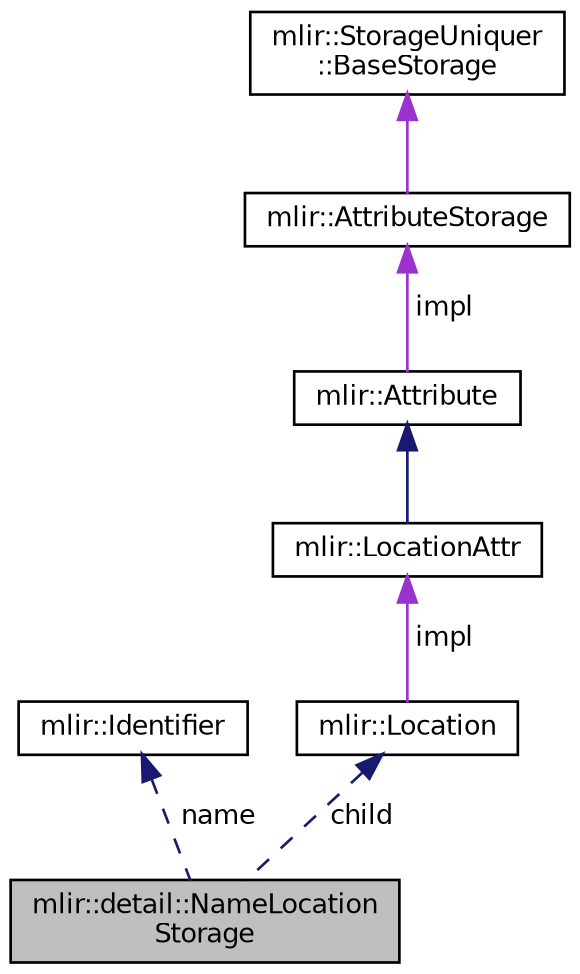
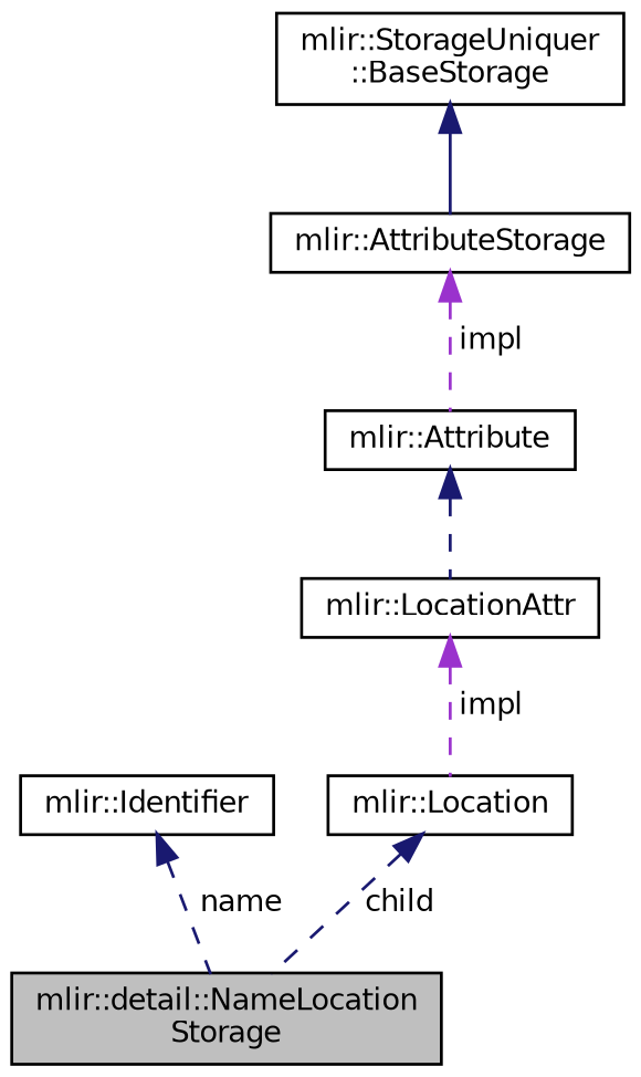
  digraph {
    node [color=black fontname=Helvetica fontsize=10 shape=record]
    edge [color=midnightblue dir=back fontname=Helvetica fontsize=10 labelfontname=Helvetica labelfontsize=10 style=dashed]
    n1 [fillcolor=grey75 fontcolor=black height=0.2 label="mlir::detail::NameLocation\lStorage" style=filled width=0.4]
    n2 [height=0.2 label="mlir::AttributeStorage" width=0.4]
    n3 [height=0.2 label="mlir::Attribute" width=0.4]
    n4 [height=0.2 label="mlir::LocationAttr" width=0.4]
    n5 [height=0.2 label="mlir::StorageUniquer\l::BaseStorage" width=0.4]
    n6 [height=0.2 label="mlir::Identifier" width=0.4]
    n7 [height=0.2 label="mlir::Location" width=0.4]
-   n2 -> n3 [color=darkorchid3 label=" impl" style=solid]
-   n3 -> n4 [style=solid]
-   n4 -> n7 [color=darkorchid3 label=" impl" style=solid]
-   n5 -> n2 [color=darkorchid3 style=solid]
+   n2 -> n3 [color=darkorchid3 label=" impl"]
+   n3 -> n4
+   n4 -> n7 [color=darkorchid3 label=" impl"]
+   n5 -> n2 [style=solid]
    n6 -> n1 [label=" name"]
    n7 -> n1 [label=" child"]
  }
